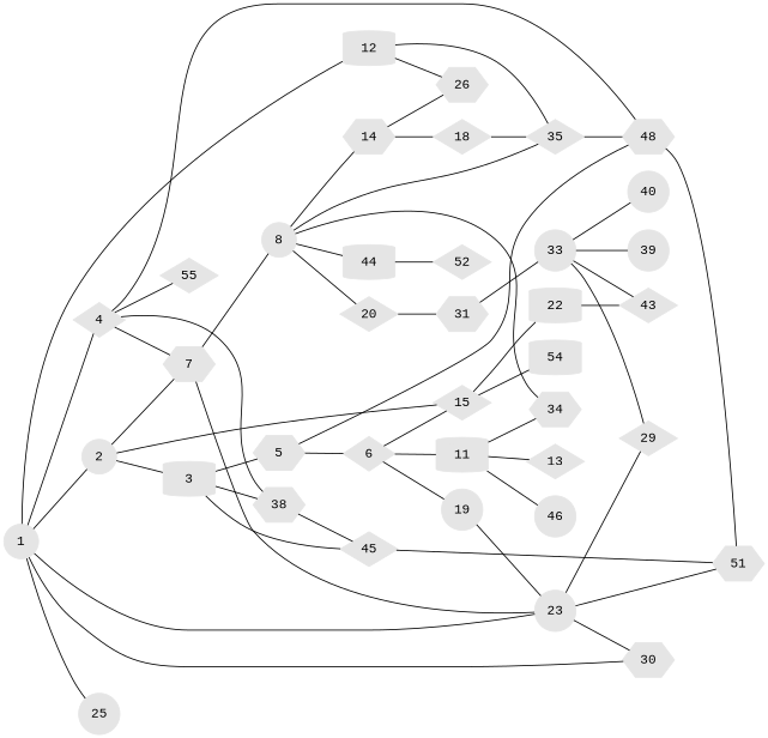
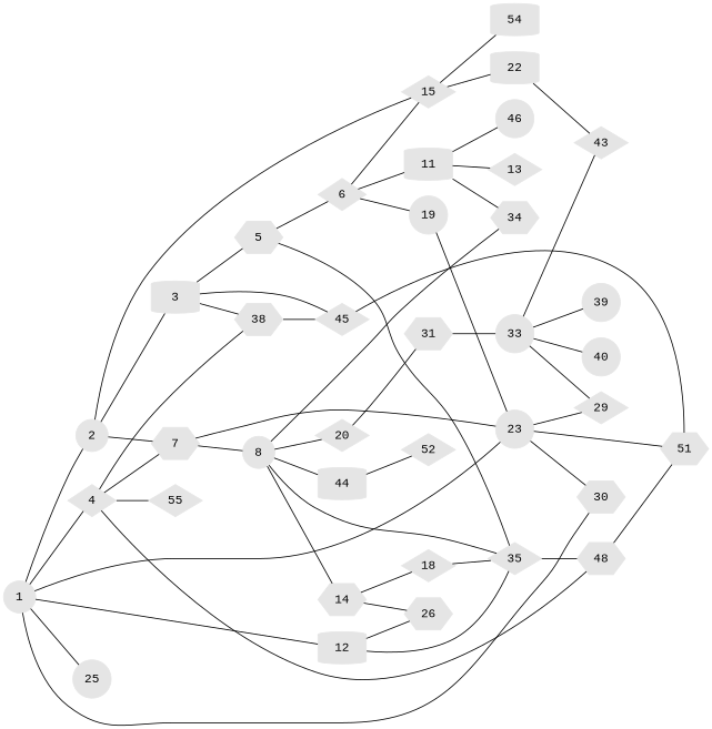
  graph {
    fontname="Liberation Mono"
    rankdir=LR
    node [color=gray90 fontname="Liberation Mono" shape=diamond style=filled]
    edge [fontname="Liberation Mono"]
    1 [shape=circle super="+24"]
    2 [shape=circle super="+16"]
    4 [super="+9"]
    12 [shape=cylinder super="+53"]
    23 [shape=circle super="+27"]
    25 [shape=circle]
    30 [shape=hexagon]
    3 [shape=cylinder super="+36"]
    7 [shape=hexagon super="+41"]
    15 [super="+21"]
    38 [shape=hexagon]
    48 [shape=hexagon super="+49"]
    55
    35
    26 [shape=hexagon]
    29
    51 [shape=hexagon]
    5 [shape=hexagon]
    45
    8 [shape=circle super="+10"]
    22 [shape=cylinder]
    54 [shape=cylinder]
    6
    11 [shape=cylinder super="+17"]
    19 [shape=circle super="+32"]
    34 [shape=hexagon super="+50"]
    13 [super="+28"]
    46 [shape=circle]
    14 [shape=hexagon]
    20
    44 [shape=cylinder]
    18 [super="+42"]
    31 [shape=hexagon]
    52
    43 [super="+47"]
    33 [shape=circle super="+37"]
    39 [shape=circle]
    40 [shape=circle]
    1 -- 2
    1 -- 4
    1 -- 12
    1 -- 23
    1 -- 25
    1 -- 30
    2 -- 3
    2 -- 7
    2 -- 15
    4 -- 7
    4 -- 38
    4 -- 48
    4 -- 55
    12 -- 35
    12 -- 26
    23 -- 30
    23 -- 29
    23 -- 51
    3 -- 38
    3 -- 5
    3 -- 45
    7 -- 23
    7 -- 8
    15 -- 22
    15 -- 54
    38 -- 45
    48 -- 51
    35 -- 48
-   5 -- 48
+   5 -- 35
    5 -- 6
    45 -- 51
    8 -- 35
    8 -- 34
    8 -- 14
    8 -- 20
    8 -- 44
    22 -- 43
    6 -- 15
    6 -- 11
    6 -- 19
    11 -- 34
    11 -- 13
    11 -- 46
    19 -- 23
    14 -- 26
    14 -- 18
    20 -- 31
    44 -- 52
    18 -- 35
    31 -- 33
    33 -- 29
    33 -- 43
    33 -- 39
    33 -- 40
  }
